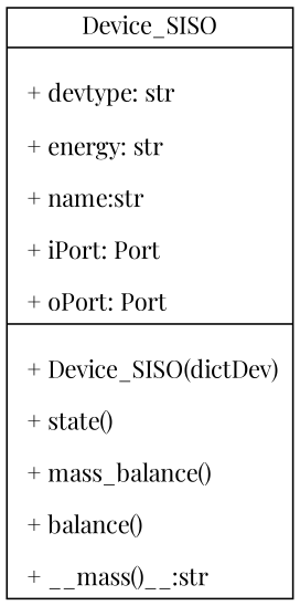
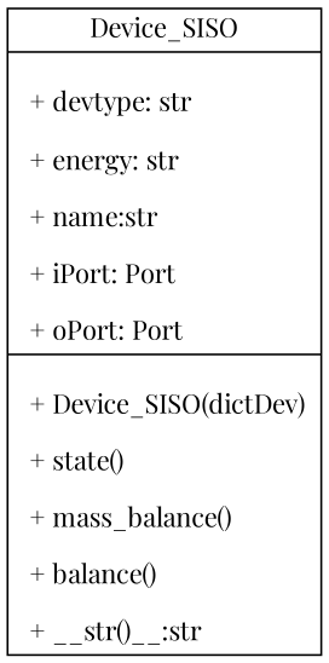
  digraph {
    rankdir=BT
    fontname="Playfair Display"
-   n1 [color=black fontcoor=black label="{Device_SISO|\n               + devtype: str\l\n               + energy: str\l \n               + name:str \l \n               + iPort: Port\l \n               + oPort: Port\l|\n               + Device_SISO(dictDev)\l \n               + state()\l \n               + mass_balance()\l \n               + balance()\l \n               + __mass()__:str\l}" shape=record style=solid fontname="Playfair Display"]
+   n1 [color=black fontcoor=black label="{Device_SISO|\n               + devtype: str\l\n               + energy: str\l \n               + name:str \l \n               + iPort: Port\l \n               + oPort: Port\l|\n               + Device_SISO(dictDev)\l \n               + state()\l \n               + mass_balance()\l \n               + balance()\l \n               + __str()__:str\l}" shape=record style=solid fontname="Playfair Display"]
  }
